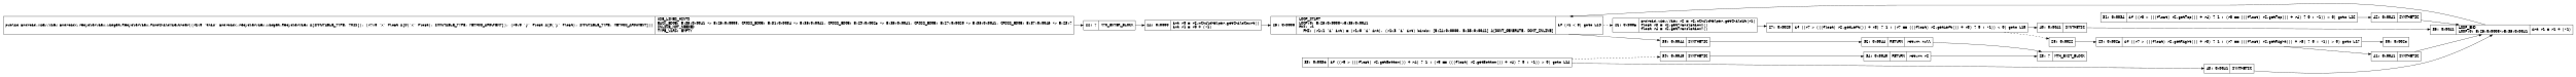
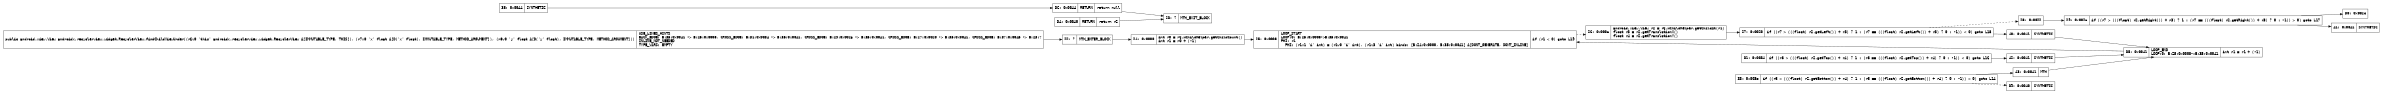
  digraph {
    fontname="DejaVu Sans Mono"
    rankdir=LR
    node [fontname="DejaVu Sans Mono" shape=record]
    edge [fontname="DejaVu Sans Mono"]
    n1 [label="{22\:\ ?|MTH_ENTER_BLOCK\l}"]
    n2 [label="{24\:\ 0x0000|int r0 = r6.mChildHelper.getChildCount()\lint r1 = r0 + (\-1)\l}"]
    n3 [label="{25\:\ 0x0008|LOOP_START\lLOOP:0: B:25:0x0008\-\>B:35:0x0041\lPHI: r1 \l  PHI: (r1v1 'i' int) = (r1v0 'i' int), (r1v3 'i' int) binds: [B:24:0x0000, B:35:0x0041] A[DONT_GENERATE, DONT_INLINE]\l|if (r1 \< 0) goto L19\l}"]
    n4 [label="{26\:\ 0x000a|android.view.View r2 = r6.mChildHelper.getChildAt(r1)\lfloat r3 = r2.getTranslationX()\lfloat r4 = r2.getTranslationY()\l}"]
    n5 [label="{38\:\ 0x0044|SYNTHETIC\l}"]
    n6 [label="{27\:\ 0x0020|if ((r7 \> (((float) r2.getLeft()) + r3) ? 1 : (r7 == (((float) r2.getLeft()) + r3) ? 0 : \-1)) \< 0) goto L18\l}"]
    n7 [label="{36\:\ 0x0044|RETURN\l|return null\l}"]
    n8 [label="{28\:\ 0x0022}"]
    n9 [label="{40\:\ 0x0041|SYNTHETIC\l}"]
    n10 [label="{29\:\ 0x002a|if ((r7 \> (((float) r2.getRight()) + r3) ? 1 : (r7 == (((float) r2.getRight()) + r3) ? 0 : \-1)) \> 0) goto L17\l}"]
    n11 [label="{35\:\ 0x0041|LOOP_END\lLOOP:0: B:25:0x0008\-\>B:35:0x0041\l|int r1 = r1 + (\-1)\l}"]
    n12 [label="{30\:\ 0x002c}"]
    n13 [label="{41\:\ 0x0041|SYNTHETIC\l}"]
    n14 [label="{31\:\ 0x0034|if ((r8 \> (((float) r2.getTop()) + r4) ? 1 : (r8 == (((float) r2.getTop()) + r4) ? 0 : \-1)) \< 0) goto L16\l}"]
    n15 [label="{42\:\ 0x0041|SYNTHETIC\l}"]
    n16 [label="{33\:\ 0x003e|if ((r8 \> (((float) r2.getBottom()) + r4) ? 1 : (r8 == (((float) r2.getBottom()) + r4) ? 0 : \-1)) \> 0) goto L14\l}"]
    n17 [label="{39\:\ 0x0040|SYNTHETIC\l}"]
-   n18 [label="{43\:\ 0x0041|SYNTHETIC\l}"]
+   n18 [label="{43\:\ 0x0041|MTH\l}"]
    n19 [label="{34\:\ 0x0040|RETURN\l|return r2\l}"]
    n20 [label="{23\:\ ?|MTH_EXIT_BLOCK\l}"]
    n21 [label="{public android.view.View androidx.recyclerview.widget.RecyclerView.findChildViewUnder((r6v0 'this' androidx.recyclerview.widget.RecyclerView A[IMMUTABLE_TYPE, THIS]), (r7v0 'x' float A[D('x' float), IMMUTABLE_TYPE, METHOD_ARGUMENT]), (r8v0 'y' float A[D('y' float), IMMUTABLE_TYPE, METHOD_ARGUMENT]))  | USE_LINES_HINTS\lBACK_EDGE: B:35:0x0041 \-\> B:25:0x0008, CROSS_EDGE: B:31:0x0034 \-\> B:35:0x0041, CROSS_EDGE: B:29:0x002a \-\> B:35:0x0041, CROSS_EDGE: B:27:0x0020 \-\> B:35:0x0041, CROSS_EDGE: B:37:0x0045 \-\> B:23:?\lINLINE_NOT_NEEDED\lTYPE_VARS: EMPTY\l}"]
    n1 -> n2
    n2 -> n3
    n3 -> n4 [style=dashed]
-   n3 -> n5
    n4 -> n6
    n5 -> n7
    n6 -> n8 [style=dashed]
    n6 -> n9
    n7 -> n20
    n8 -> n10
    n9 -> n11
    n10 -> n12 [style=solid]
    n10 -> n13
    n11 -> n3
-   n13 -> n11
    n14 -> n15
    n15 -> n11
    n16 -> n17 [style=dashed]
    n16 -> n18
-   n17 -> n19
    n18 -> n11
    n19 -> n20
    n21 -> n1
  }
